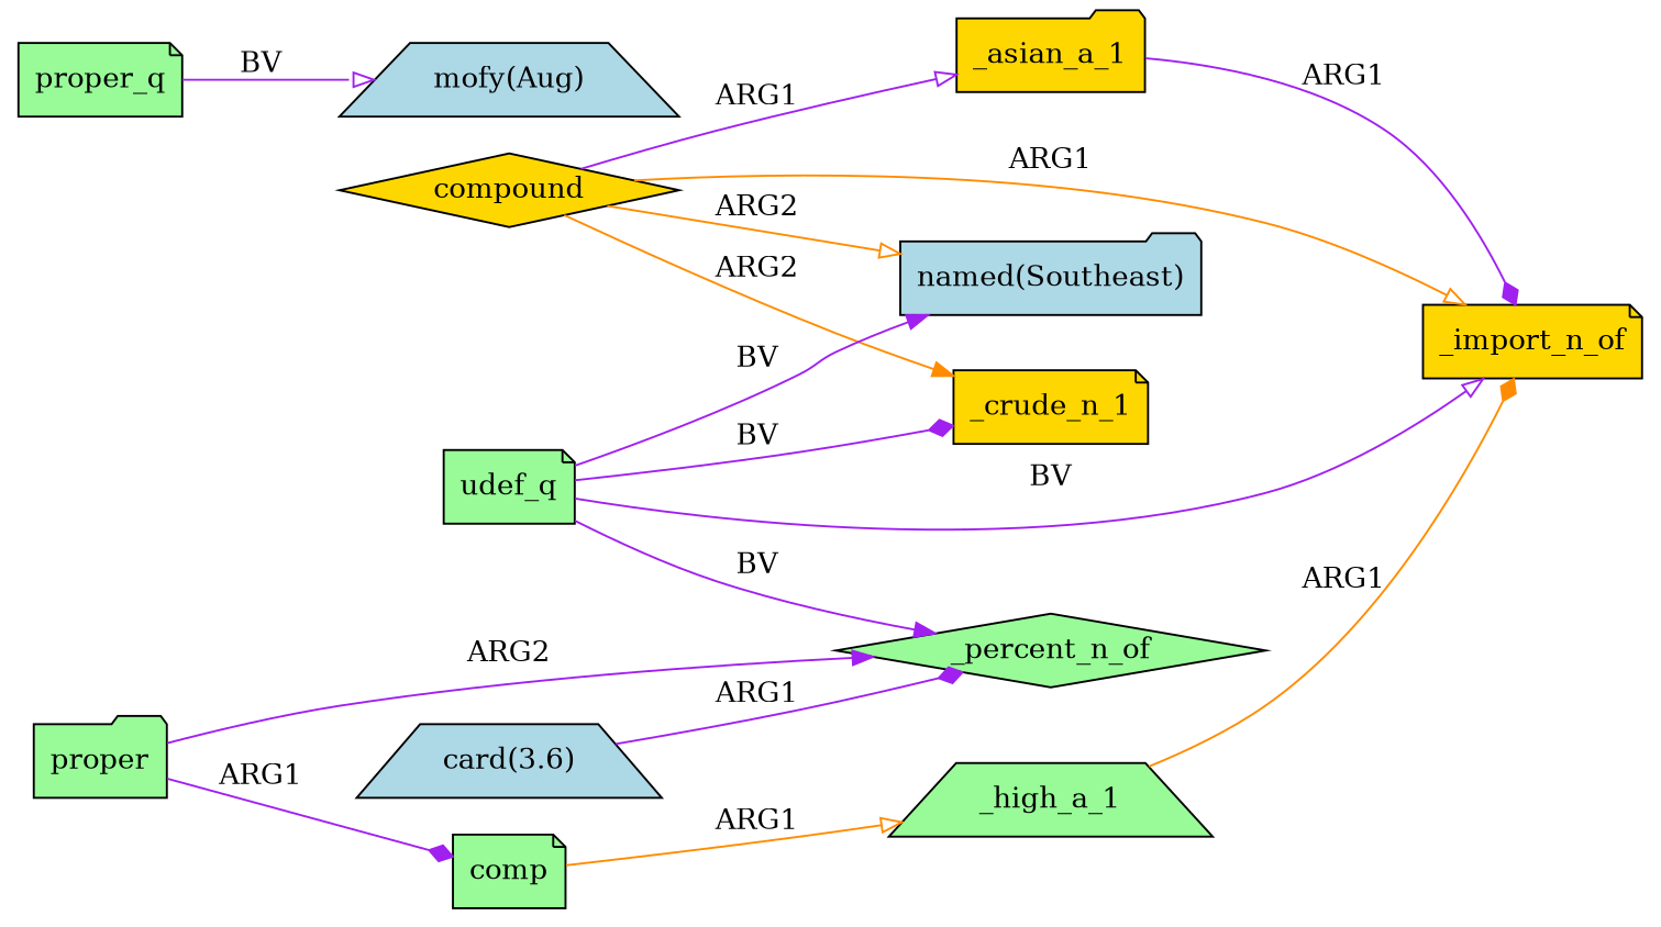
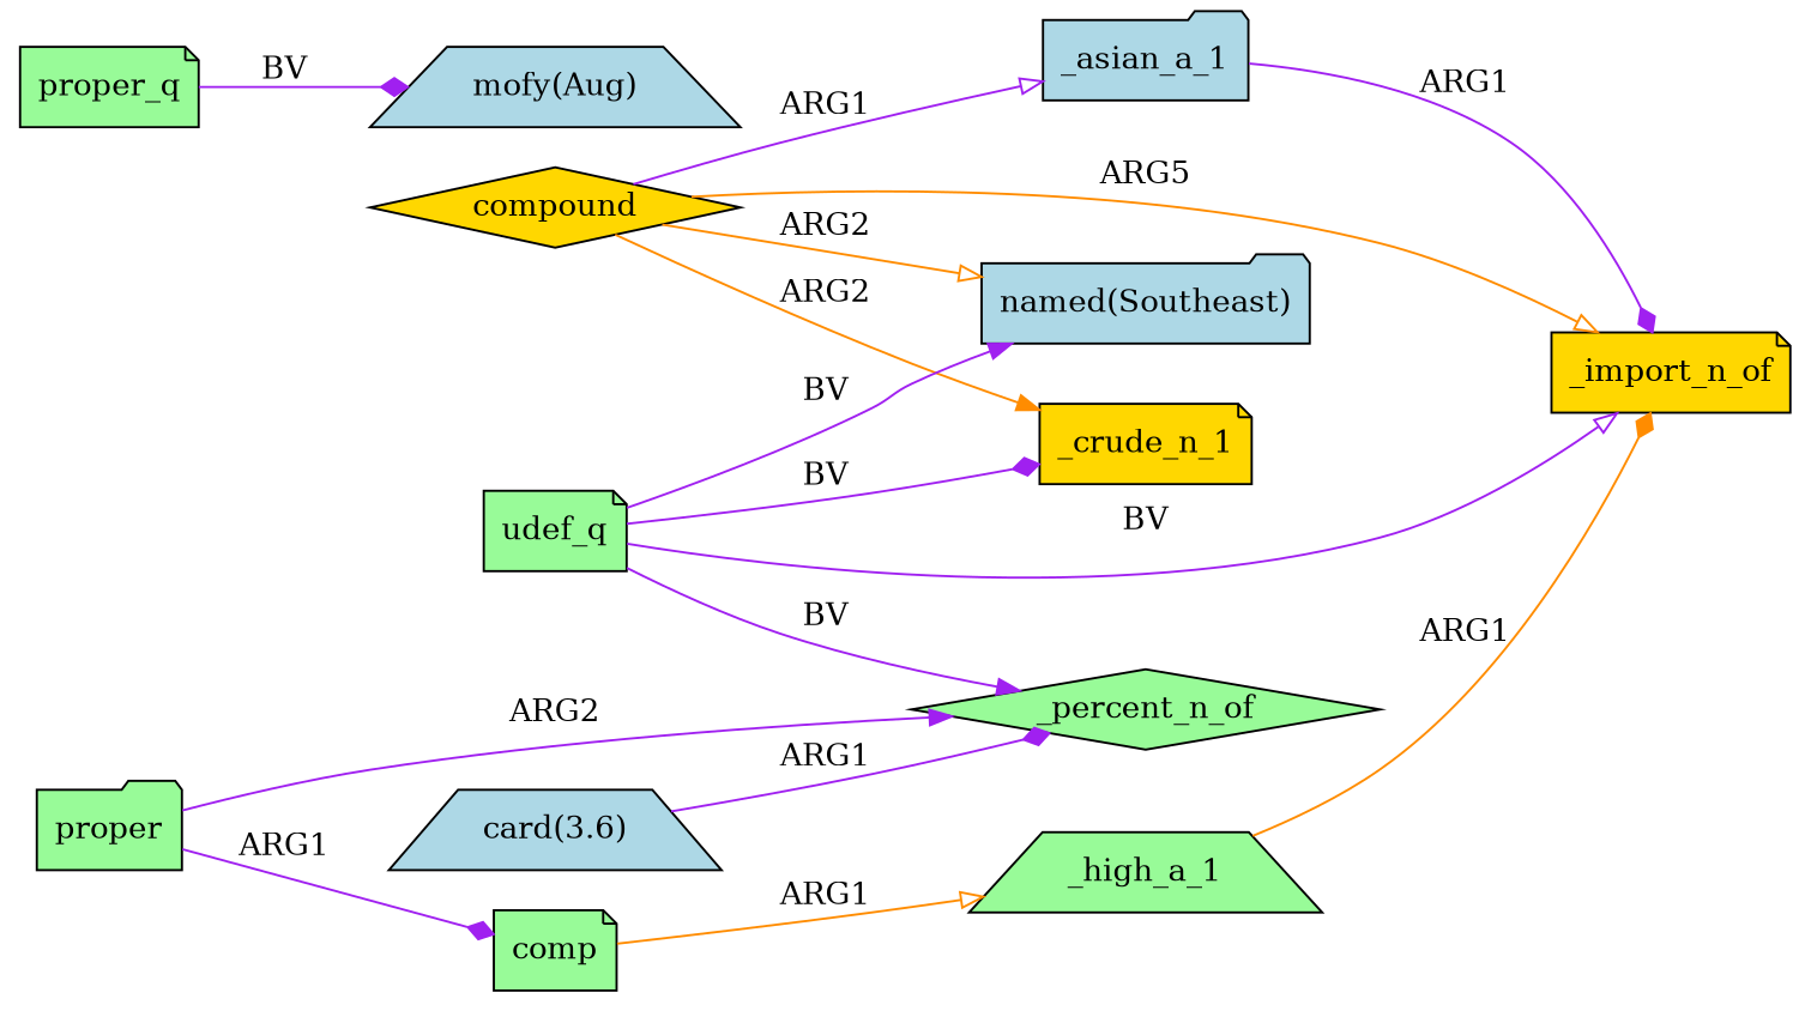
  digraph {
    rankdir=LR
    node [fillcolor=palegreen shape=note style=filled]
    edge [arrowhead=diamond color=purple]
    compound [fillcolor=gold shape=diamond]
    _crude_n_1 [fillcolor=gold]
    "named(Southeast)" [fillcolor=lightblue shape=folder]
-   _asian_a_1 [fillcolor=gold shape=folder]
+   _asian_a_1 [fillcolor=lightblue shape=folder]
    _import_n_of [fillcolor=gold]
    "card(3.6)" [fillcolor=lightblue shape=trapezium]
    _percent_n_of [shape=diamond]
    n8 [label=proper shape=folder]
    comp
    _high_a_1 [shape=trapezium]
    "mofy(Aug)" [fillcolor=lightblue shape=trapezium]
    udef_q
    proper_q
    compound -> _crude_n_1 [arrowhead=normal color=darkorange label=ARG2]
    compound -> "named(Southeast)" [arrowhead=onormal color=darkorange label=ARG2]
    compound -> _asian_a_1 [arrowhead=onormal label=ARG1]
-   compound -> _import_n_of [arrowhead=onormal color=darkorange label=ARG1]
+   compound -> _import_n_of [arrowhead=onormal color=darkorange label=ARG5]
    _asian_a_1 -> _import_n_of [label=ARG1]
    "card(3.6)" -> _percent_n_of [label=ARG1]
    n8 -> _percent_n_of [arrowhead=normal label=ARG2]
    n8 -> comp [label=ARG1]
    comp -> _high_a_1 [arrowhead=onormal color=darkorange label=ARG1]
    _high_a_1 -> _import_n_of [color=darkorange label=ARG1]
    udef_q -> _crude_n_1 [label=BV]
    udef_q -> "named(Southeast)" [arrowhead=normal label=BV]
    udef_q -> _import_n_of [arrowhead=onormal label=BV]
    udef_q -> _percent_n_of [arrowhead=normal label=BV]
-   proper_q -> "mofy(Aug)" [arrowhead=onormal label=BV]
+   proper_q -> "mofy(Aug)" [label=BV]
  }
